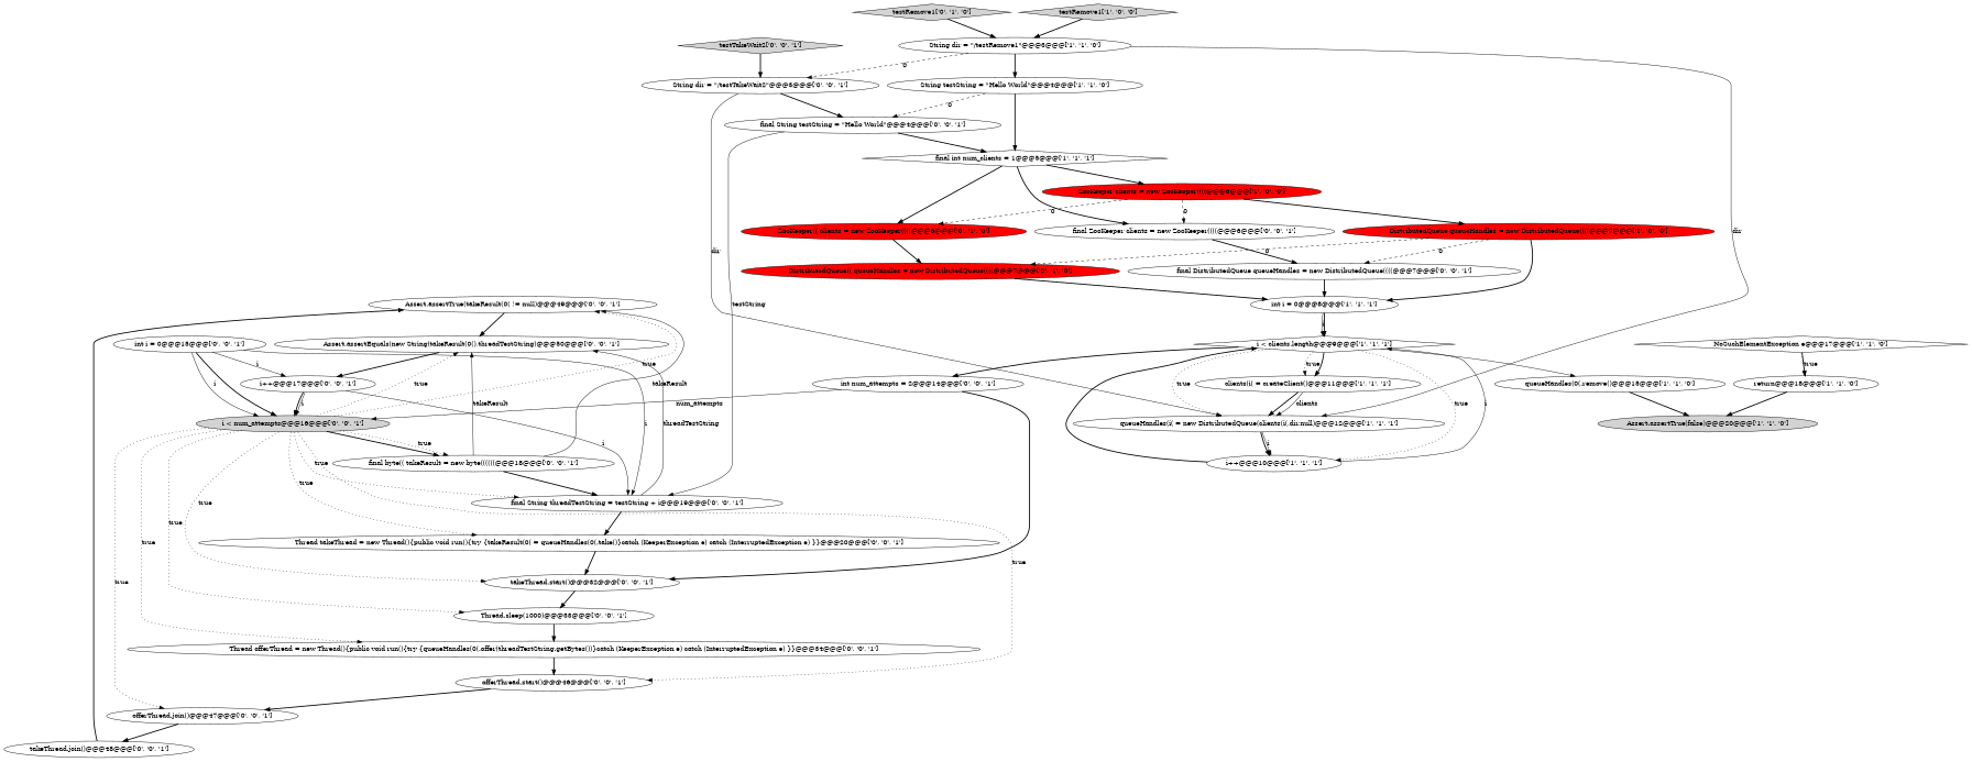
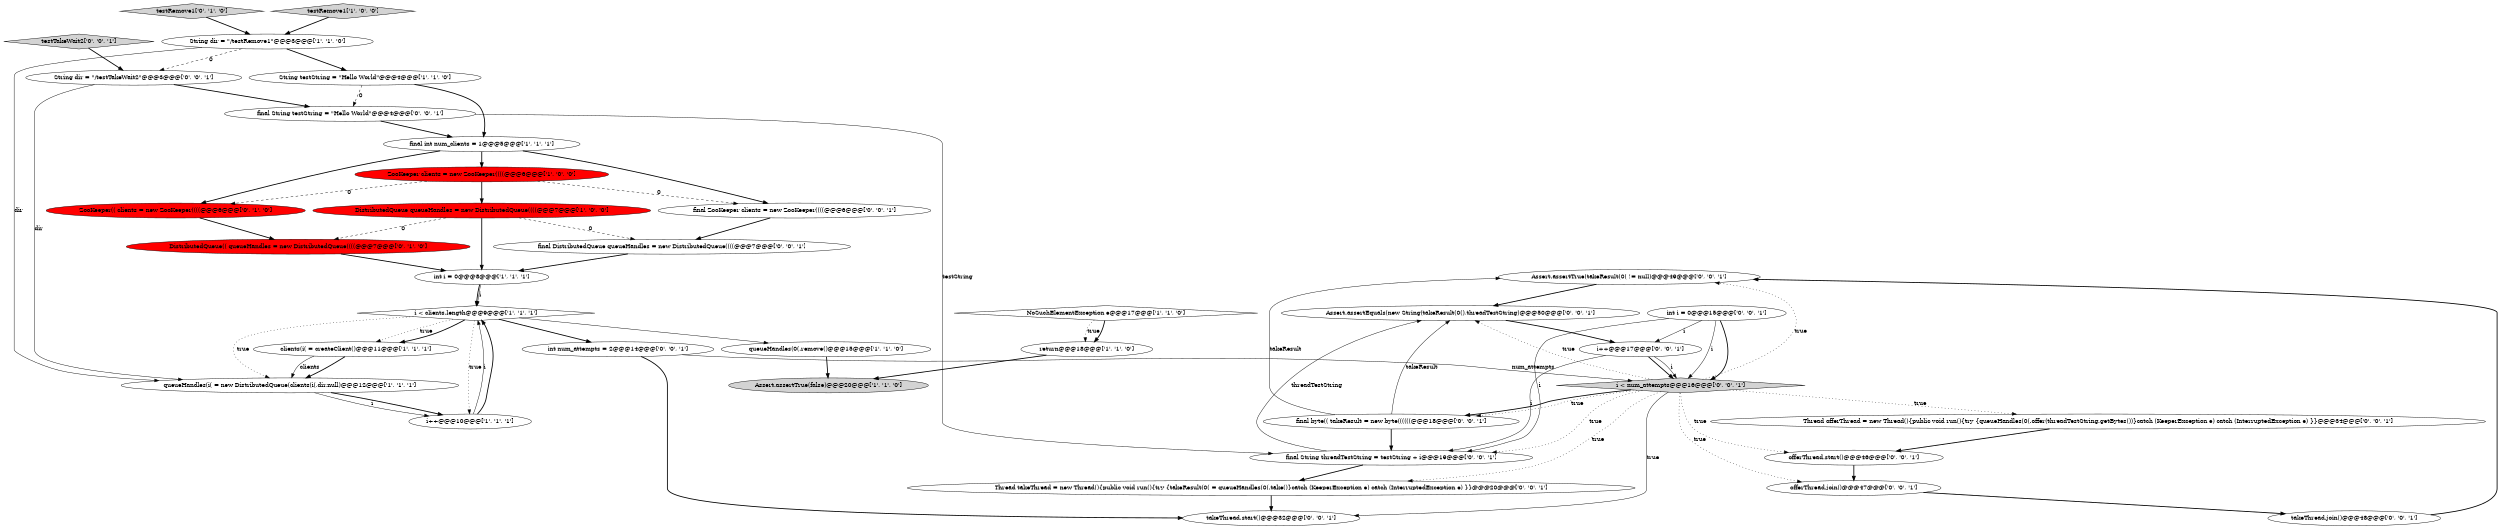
  digraph {
    node [fillcolor=white shape=ellipse style=filled]
    edge [style=bold]
    n1 [label="Assert.assertTrue(takeResult(0( != null)@@@49@@@['0', '0', '1']"]
    n2 [label="Assert.assertEquals(new String(takeResult(0(),threadTestString)@@@50@@@['0', '0', '1']"]
    n3 [label="i++@@@17@@@['0', '0', '1']"]
    n4 [label="NoSuchElementException e@@@17@@@['1', '1', '0']" shape=diamond]
    n5 [label="return@@@18@@@['1', '1', '0']"]
    n6 [fillcolor=lightgray label="Assert.assertTrue(false)@@@20@@@['1', '1', '0']"]
-   n7 [label="Thread.sleep(1000)@@@33@@@['0', '0', '1']"]
    n8 [label="Thread offerThread = new Thread(){public void run(){try {queueHandles(0(.offer(threadTestString.getBytes())}catch (KeeperException e) catch (InterruptedException e) }}@@@34@@@['0', '0', '1']"]
    n9 [label="offerThread.start()@@@46@@@['0', '0', '1']"]
    n10 [label="final String threadTestString = testString + i@@@19@@@['0', '0', '1']"]
-   n11 [fillcolor=lightgray label="i < num_attempts@@@16@@@['0', '0', '1']"]
+   n11 [fillcolor=lightgray label="i < num_attempts@@@16@@@['0', '0', '1']" shape=diamond]
    n12 [label="Thread takeThread = new Thread(){public void run(){try {takeResult(0( = queueHandles(0(.take()}catch (KeeperException e) catch (InterruptedException e) }}@@@20@@@['0', '0', '1']"]
    n13 [label="takeThread.start()@@@32@@@['0', '0', '1']"]
    n14 [label="final byte(( takeResult = new byte((((((@@@18@@@['0', '0', '1']"]
    n15 [label="offerThread.join()@@@47@@@['0', '0', '1']"]
    n16 [label="queueHandles(i( = new DistributedQueue(clients(i(,dir,null)@@@12@@@['1', '1', '1']"]
    n17 [label="i++@@@10@@@['1', '1', '1']"]
    n18 [label="i < clients.length@@@9@@@['1', '1', '1']" shape=diamond]
    n19 [fillcolor=lightgray label="testTakeWait2['0', '0', '1']" shape=diamond]
    n20 [label="String dir = \"/testTakeWait2\"@@@3@@@['0', '0', '1']"]
    n21 [label="final String testString = \"Hello World\"@@@4@@@['0', '0', '1']"]
-   n22 [label="final int num_clients = 1@@@5@@@['1', '1', '1']" shape=diamond]
+   n22 [label="final int num_clients = 1@@@5@@@['1', '1', '1']"]
    n23 [label="int i = 0@@@15@@@['0', '0', '1']"]
    n24 [label="final ZooKeeper clients = new ZooKeeper((((@@@6@@@['0', '0', '1']"]
    n25 [fillcolor=red label="ZooKeeper clients = new ZooKeeper((((@@@6@@@['1', '0', '0']"]
    n26 [fillcolor=red label="ZooKeeper(( clients = new ZooKeeper((((@@@6@@@['0', '1', '0']"]
    n27 [label="String dir = \"/testRemove1\"@@@3@@@['1', '1', '0']"]
    n28 [label="String testString = \"Hello World\"@@@4@@@['1', '1', '0']"]
    n29 [fillcolor=lightgray label="testRemove1['0', '1', '0']" shape=diamond]
    n30 [label="int i = 0@@@8@@@['1', '1', '1']"]
    n31 [label="queueHandles(0(.remove()@@@15@@@['1', '1', '0']"]
    n32 [label="clients(i( = createClient()@@@11@@@['1', '1', '1']"]
    n33 [label="int num_attempts = 2@@@14@@@['0', '0', '1']"]
    n34 [label="final DistributedQueue queueHandles = new DistributedQueue((((@@@7@@@['0', '0', '1']"]
    n35 [label="takeThread.join()@@@48@@@['0', '0', '1']"]
    n36 [fillcolor=red label="DistributedQueue queueHandles = new DistributedQueue((((@@@7@@@['1', '0', '0']"]
    n37 [fillcolor=red label="DistributedQueue(( queueHandles = new DistributedQueue((((@@@7@@@['0', '1', '0']"]
    n38 [fillcolor=lightgray label="testRemove1['1', '0', '0']" shape=diamond]
    n1 -> n2
    n2 -> n3
    n3 -> n10 [label=i style=solid]
    n3 -> n11
    n3 -> n11 [label=i style=solid]
    n4 -> n5 [label=true style=dotted]
    n4 -> n5
    n5 -> n6
-   n7 -> n8
    n8 -> n9
    n9 -> n15
    n10 -> n2 [label=threadTestString style=solid]
    n10 -> n12
    n11 -> n1 [label=true style=dotted]
    n11 -> n2 [label=true style=dotted]
-   n11 -> n7 [label=true style=dotted]
    n11 -> n8 [label=true style=dotted]
    n11 -> n9 [label=true style=dotted]
    n11 -> n10 [label=true style=dotted]
    n11 -> n12 [label=true style=dotted]
-   n11 -> n13 [label=true style=dotted]
+   n11 -> n13 [label=true style=solid]
    n11 -> n14
    n11 -> n14 [label=true style=dotted]
    n11 -> n15 [label=true style=dotted]
    n12 -> n13
-   n13 -> n7
    n14 -> n1 [label=takeResult style=solid]
    n14 -> n2 [label=takeResult style=solid]
    n14 -> n10
    n15 -> n35
    n16 -> n17 [label=i style=solid]
    n16 -> n17
    n17 -> n18 [label=i style=solid]
    n17 -> n18
    n18 -> n16 [label=true style=dotted]
    n18 -> n17 [label=true style=dotted]
    n18 -> n31 [style=solid]
    n18 -> n32 [label=true style=dotted]
    n18 -> n32
    n18 -> n33
    n19 -> n20
    n20 -> n16 [label=dir style=solid]
    n20 -> n21
    n21 -> n10 [label=testString style=solid]
    n21 -> n22
    n22 -> n24
    n22 -> n25
    n22 -> n26
    n23 -> n3 [label=i style=solid]
    n23 -> n10 [label=i style=solid]
    n23 -> n11
    n23 -> n11 [label=i style=solid]
    n24 -> n34
    n25 -> n24 [label=0 style=dashed]
    n25 -> n26 [label=0 style=dashed]
    n25 -> n36
    n26 -> n37
    n27 -> n16 [label=dir style=solid]
    n27 -> n20 [label=0 style=dashed]
    n27 -> n28
    n28 -> n21 [label=0 style=dashed]
    n28 -> n22
    n29 -> n27
    n30 -> n18 [label=i style=solid]
    n30 -> n18
    n31 -> n6
    n32 -> n16
    n32 -> n16 [label=clients style=solid]
    n33 -> n11 [label=num_attempts style=solid]
    n33 -> n13
    n34 -> n30
    n35 -> n1
    n36 -> n30
    n36 -> n34 [label=0 style=dashed]
    n36 -> n37 [label=0 style=dashed]
    n37 -> n30
    n38 -> n27
  }
